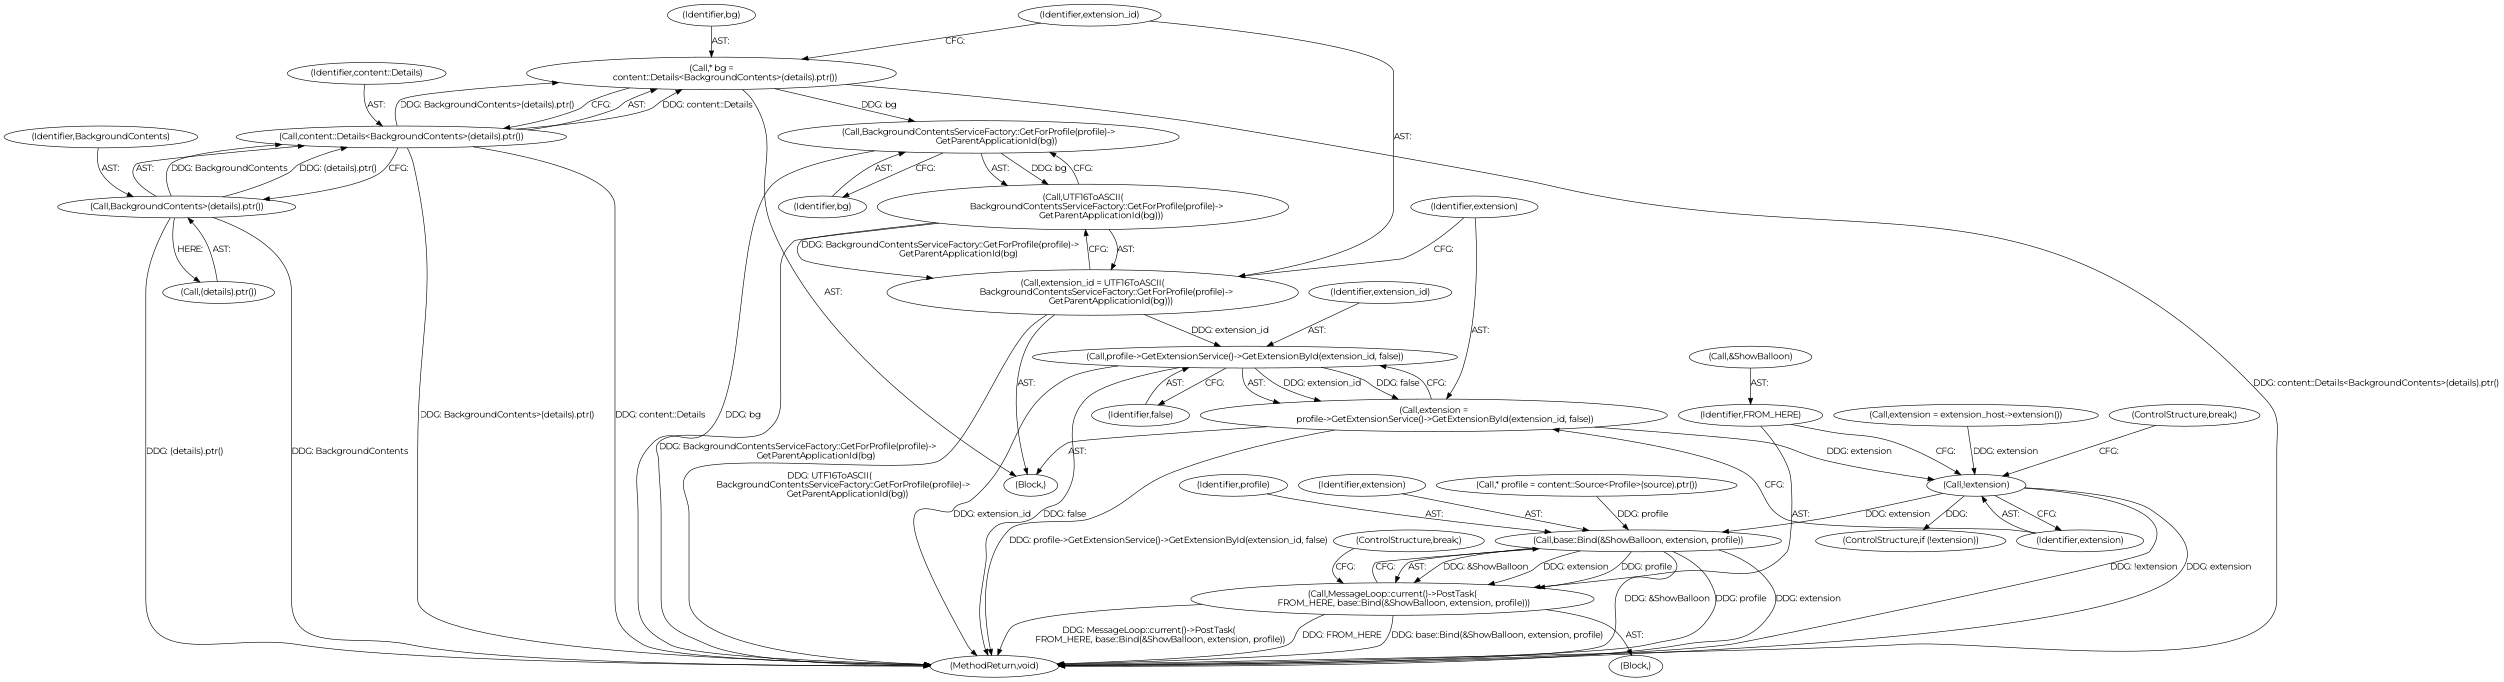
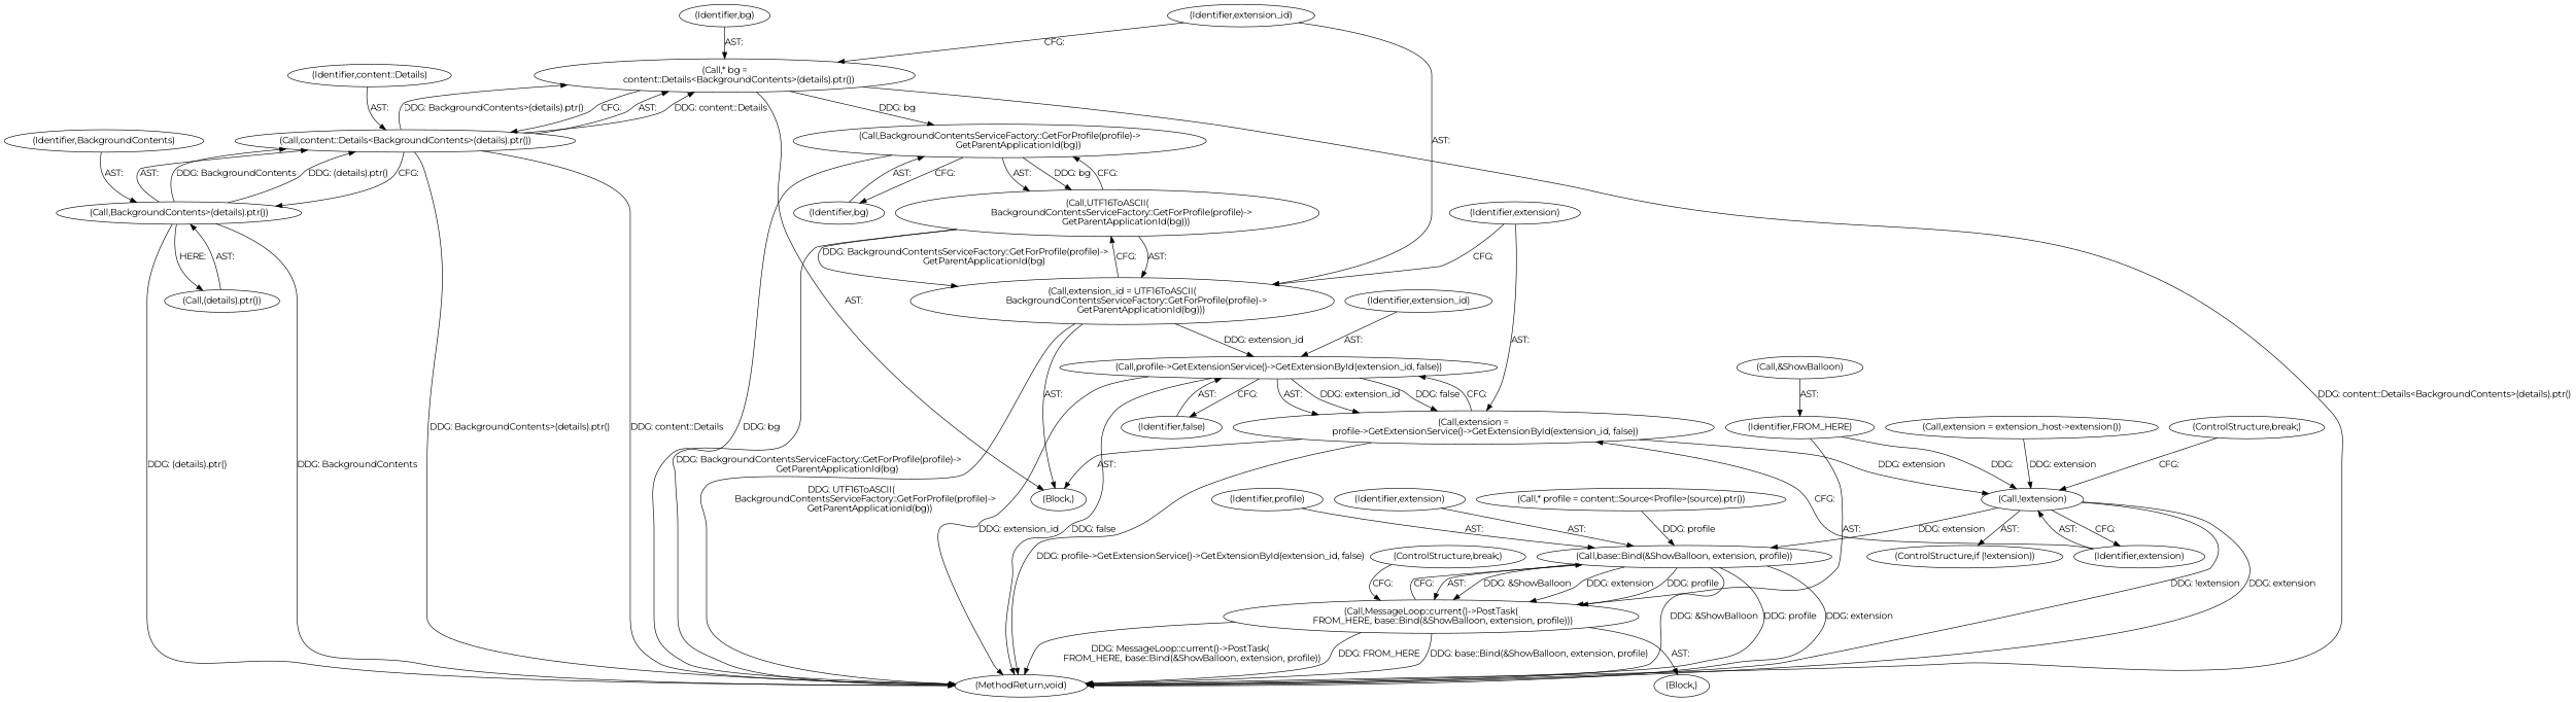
  digraph {
    fontname=Montserrat
    node [fontname=Montserrat]
    edge [fontname=Montserrat]
    n1 [label="(Call,* bg =\n            content::Details<BackgroundContents>(details).ptr())"]
    n2 [label="(Call,content::Details<BackgroundContents>(details).ptr())"]
    n3 [label="(Call,BackgroundContentsServiceFactory::GetForProfile(profile)->\n                GetParentApplicationId(bg))"]
    n4 [label="(MethodReturn,void)"]
    n5 [label="(Block,)"]
    n6 [label="(Call,BackgroundContents>(details).ptr())"]
    n7 [label="(Call,UTF16ToASCII(\n            BackgroundContentsServiceFactory::GetForProfile(profile)->\n                GetParentApplicationId(bg)))"]
    n8 [label="(Identifier,bg)"]
    n9 [label="(Call,(details).ptr())"]
    n10 [label="(Call,extension_id = UTF16ToASCII(\n            BackgroundContentsServiceFactory::GetForProfile(profile)->\n                GetParentApplicationId(bg)))"]
    n11 [label="(Call,profile->GetExtensionService()->GetExtensionById(extension_id, false))"]
    n12 [label="(Call,extension =\n          profile->GetExtensionService()->GetExtensionById(extension_id, false))"]
    n13 [label="(Identifier,false)"]
    n14 [label="(Call,!extension)"]
    n15 [label="(Call,base::Bind(&ShowBalloon, extension, profile))"]
    n16 [label="(ControlStructure,if (!extension))"]
    n17 [label="(Identifier,extension)"]
    n18 [label="(Call,MessageLoop::current()->PostTask(\n          FROM_HERE, base::Bind(&ShowBalloon, extension, profile)))"]
    n19 [label="(Block,)"]
    n20 [label="(Identifier,profile)"]
    n21 [label="(Identifier,FROM_HERE)"]
    n22 [label="(ControlStructure,break;)"]
    n23 [label="(Identifier,BackgroundContents)"]
    n24 [label="(Identifier,bg)"]
    n25 [label="(Identifier,extension)"]
    n26 [label="(Identifier,extension)"]
    n27 [label="(Call,&ShowBalloon)"]
    n28 [label="(Identifier,extension_id)"]
    n29 [label="(Identifier,content::Details)"]
    n30 [label="(Identifier,extension_id)"]
    n31 [label="(Call,extension = extension_host->extension())"]
    n32 [label="(Call,* profile = content::Source<Profile>(source).ptr())"]
    n33 [label="(ControlStructure,break;)"]
    n1 -> n2 [label="CFG: "]
    n1 -> n3 [label="DDG: bg"]
    n1 -> n4 [label="DDG: content::Details<BackgroundContents>(details).ptr()"]
    n1 -> n5 [label="AST: "]
    n2 -> n1 [label="AST: "]
    n2 -> n1 [label="DDG: content::Details"]
    n2 -> n1 [label="DDG: BackgroundContents>(details).ptr()"]
    n2 -> n4 [label="DDG: content::Details"]
    n2 -> n4 [label="DDG: BackgroundContents>(details).ptr()"]
    n2 -> n6 [label="CFG: "]
    n3 -> n4 [label="DDG: bg"]
    n3 -> n7 [label="AST: "]
    n3 -> n7 [label="DDG: bg"]
    n3 -> n8 [label="CFG: "]
    n6 -> n2 [label="AST: "]
    n6 -> n2 [label="DDG: BackgroundContents"]
    n6 -> n2 [label="DDG: (details).ptr()"]
    n6 -> n4 [label="DDG: BackgroundContents"]
    n6 -> n4 [label="DDG: (details).ptr()"]
    n6 -> n9 [label="HERE: "]
    n7 -> n3 [label="CFG: "]
    n7 -> n4 [label="DDG: BackgroundContentsServiceFactory::GetForProfile(profile)->\n                GetParentApplicationId(bg)"]
    n7 -> n10 [label="AST: "]
    n7 -> n10 [label="DDG: BackgroundContentsServiceFactory::GetForProfile(profile)->\n                GetParentApplicationId(bg)"]
    n8 -> n3 [label="AST: "]
    n9 -> n6 [label="AST: "]
    n10 -> n4 [label="DDG: UTF16ToASCII(\n            BackgroundContentsServiceFactory::GetForProfile(profile)->\n                GetParentApplicationId(bg))"]
    n10 -> n5 [label="AST: "]
    n10 -> n7 [label="CFG: "]
    n10 -> n11 [label="DDG: extension_id"]
    n11 -> n4 [label="DDG: extension_id"]
    n11 -> n4 [label="DDG: false"]
    n11 -> n12 [label="AST: "]
    n11 -> n12 [label="DDG: extension_id"]
    n11 -> n12 [label="DDG: false"]
    n11 -> n13 [label="CFG: "]
    n12 -> n4 [label="DDG: profile->GetExtensionService()->GetExtensionById(extension_id, false)"]
    n12 -> n5 [label="AST: "]
    n12 -> n11 [label="CFG: "]
    n12 -> n14 [label="DDG: extension"]
    n13 -> n11 [label="AST: "]
    n14 -> n4 [label="DDG: !extension"]
    n14 -> n4 [label="DDG: extension"]
    n14 -> n15 [label="DDG: extension"]
-   n14 -> n16 [label="DDG: "]
+   n14 -> n16 [label="AST: "]
    n14 -> n17 [label="CFG: "]
    n15 -> n4 [label="DDG: &ShowBalloon"]
    n15 -> n4 [label="DDG: profile"]
    n15 -> n4 [label="DDG: extension"]
    n15 -> n18 [label="AST: "]
    n15 -> n18 [label="DDG: &ShowBalloon"]
    n15 -> n18 [label="DDG: extension"]
    n15 -> n18 [label="DDG: profile"]
    n17 -> n12 [label="CFG: "]
    n17 -> n14 [label="AST: "]
    n18 -> n4 [label="DDG: FROM_HERE"]
    n18 -> n4 [label="DDG: base::Bind(&ShowBalloon, extension, profile)"]
    n18 -> n4 [label="DDG: MessageLoop::current()->PostTask(\n          FROM_HERE, base::Bind(&ShowBalloon, extension, profile))"]
    n18 -> n15 [label="CFG: "]
    n18 -> n19 [label="AST: "]
    n20 -> n15 [label="AST: "]
-   n21 -> n14 [label="CFG: "]
+   n21 -> n14 [label="DDG: "]
    n21 -> n18 [label="AST: "]
    n22 -> n14 [label="CFG: "]
    n23 -> n6 [label="AST: "]
    n24 -> n1 [label="AST: "]
    n25 -> n15 [label="AST: "]
    n26 -> n10 [label="CFG: "]
    n26 -> n12 [label="AST: "]
    n27 -> n21 [label="AST: "]
    n28 -> n11 [label="AST: "]
    n29 -> n2 [label="AST: "]
    n30 -> n1 [label="CFG: "]
    n30 -> n10 [label="AST: "]
    n31 -> n14 [label="DDG: extension"]
    n32 -> n15 [label="DDG: profile"]
    n33 -> n18 [label="CFG: "]
  }
